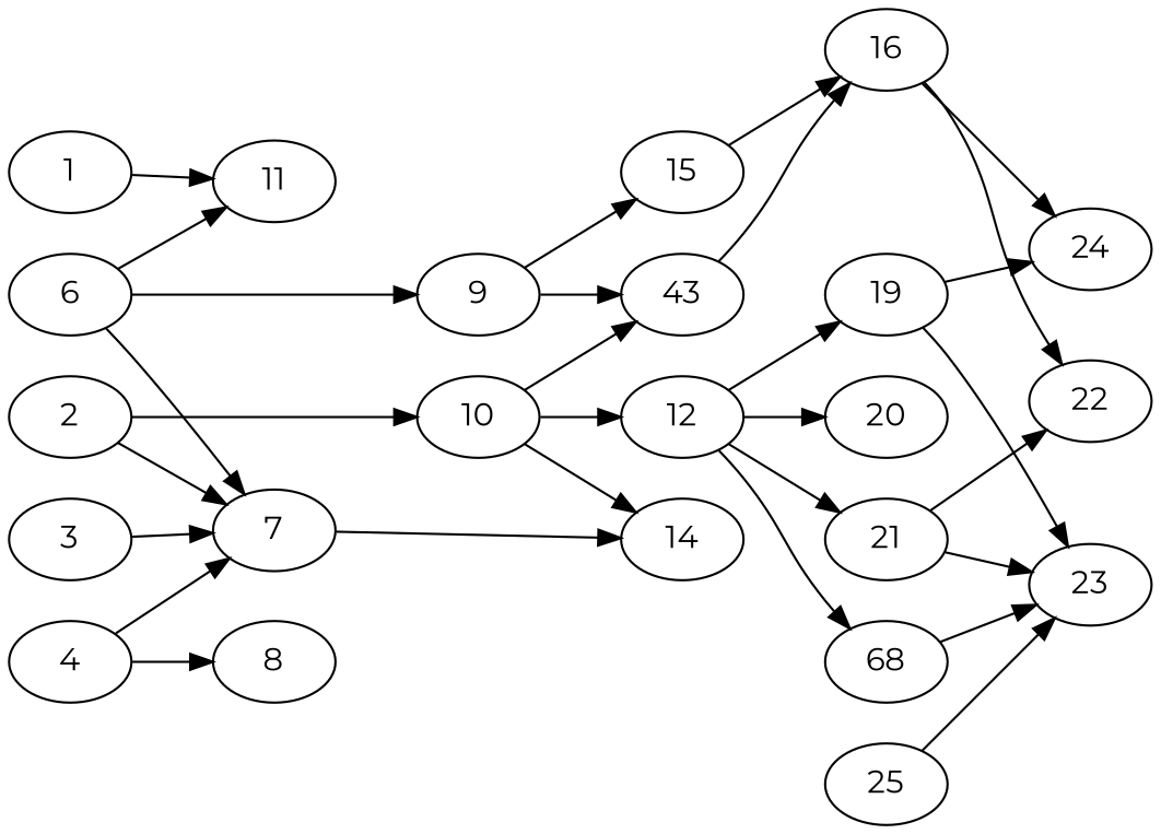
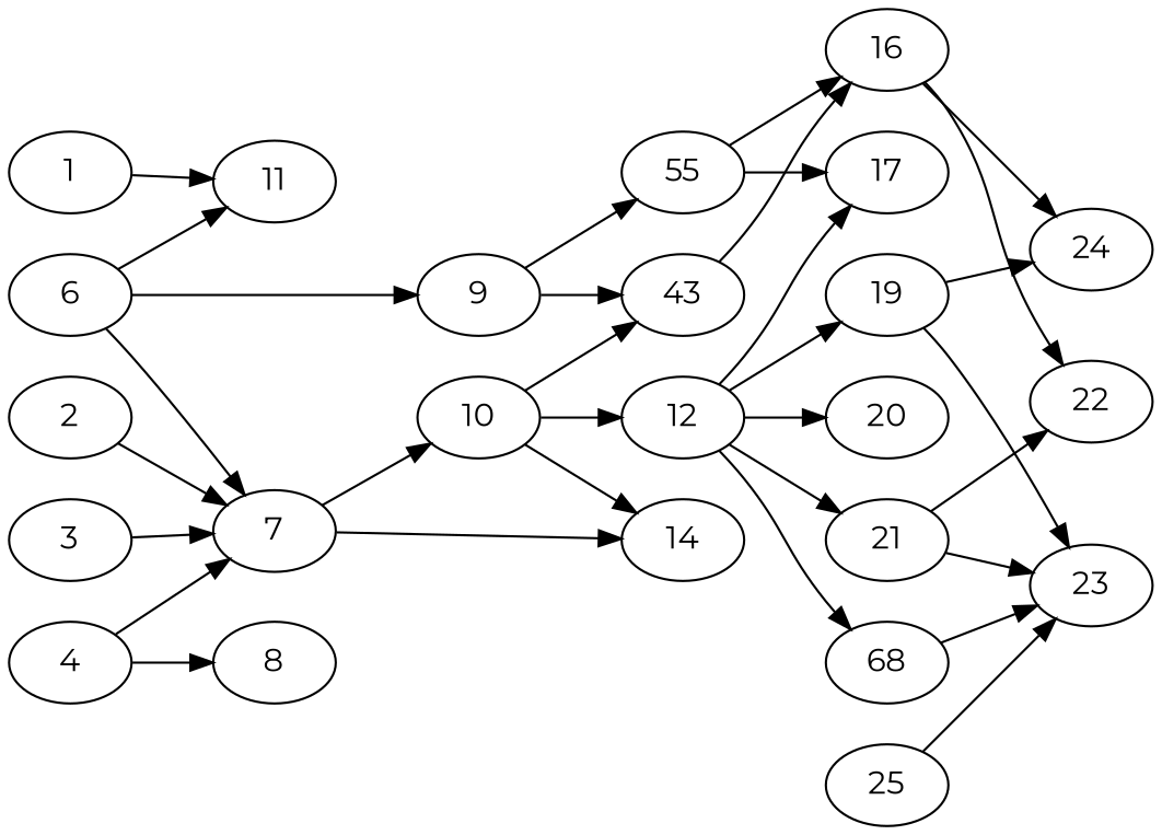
  digraph {
    fontname=Montserrat
    rankdir=LR
    node [alpha=0.06 fontname=Montserrat]
    edge [fontname=Montserrat]
    1 [alpha=0.19 expect_size=1096269734641017216]
    11 [alpha=0.17 expect_size=31110943236985264]
    2 [expect_size=963918983700779]
    7 [alpha=0.12 expect_size=38643299690095808]
    10 [expect_size=149351343111729440]
    14 [alpha=0.11 expect_size=104500682179018816]
    n7 [alpha=0.09 expect_size=10487539031572362 label=43]
    12 [alpha=0.08 expect_size=213608192649723904000]
    16 [alpha=0.14 expect_size=1659169635596974948352]
+   17 [alpha=0.10 expect_size=256147484313363939328]
    n11 [alpha=0.01 expect_size=308080170850105600 label=68]
    19 [alpha=0.13 expect_size=213880930714162912]
    20 [alpha=0.09 expect_size=17427774159454208000]
    21 [alpha=0.07 expect_size=63127109084657720]
    3 [alpha=0.05 expect_size=5889441406347316]
    4 [alpha=0.12 expect_size=1737033653554892]
    8 [alpha=0.14 expect_size=1470727367623186688]
    9 [alpha=0.17 expect_size=1417694126730616242176]
-   15 [alpha=0.19 expect_size=19014255248039477248]
+   15 [alpha=0.19 expect_size=19014255248039477248 label=55]
    6 [alpha=0.13 expect_size=16652844102273990656]
    24 [alpha=0.07 expect_size=44064075960670424]
    22 [alpha=0.00 expect_size=8627056559293507]
    23 [expect_size=101743456087666848]
    25 [alpha=0.05 expect_size=1811081432706486016]
    1 -> 11
    2 -> 7
-   2 -> 10
+   7 -> 10
    7 -> 14
    10 -> 14
    10 -> n7
    10 -> 12
    n7 -> 16
+   12 -> 17
    12 -> n11
    12 -> 19
    12 -> 20
    12 -> 21
    16 -> 24
    16 -> 22
    n11 -> 23
    19 -> 24
    19 -> 23
    21 -> 22
    21 -> 23
    3 -> 7
    4 -> 7
    4 -> 8
    9 -> n7
    9 -> 15
    15 -> 16
+   15 -> 17
    6 -> 11
    6 -> 7
    6 -> 9
    25 -> 23
  }
